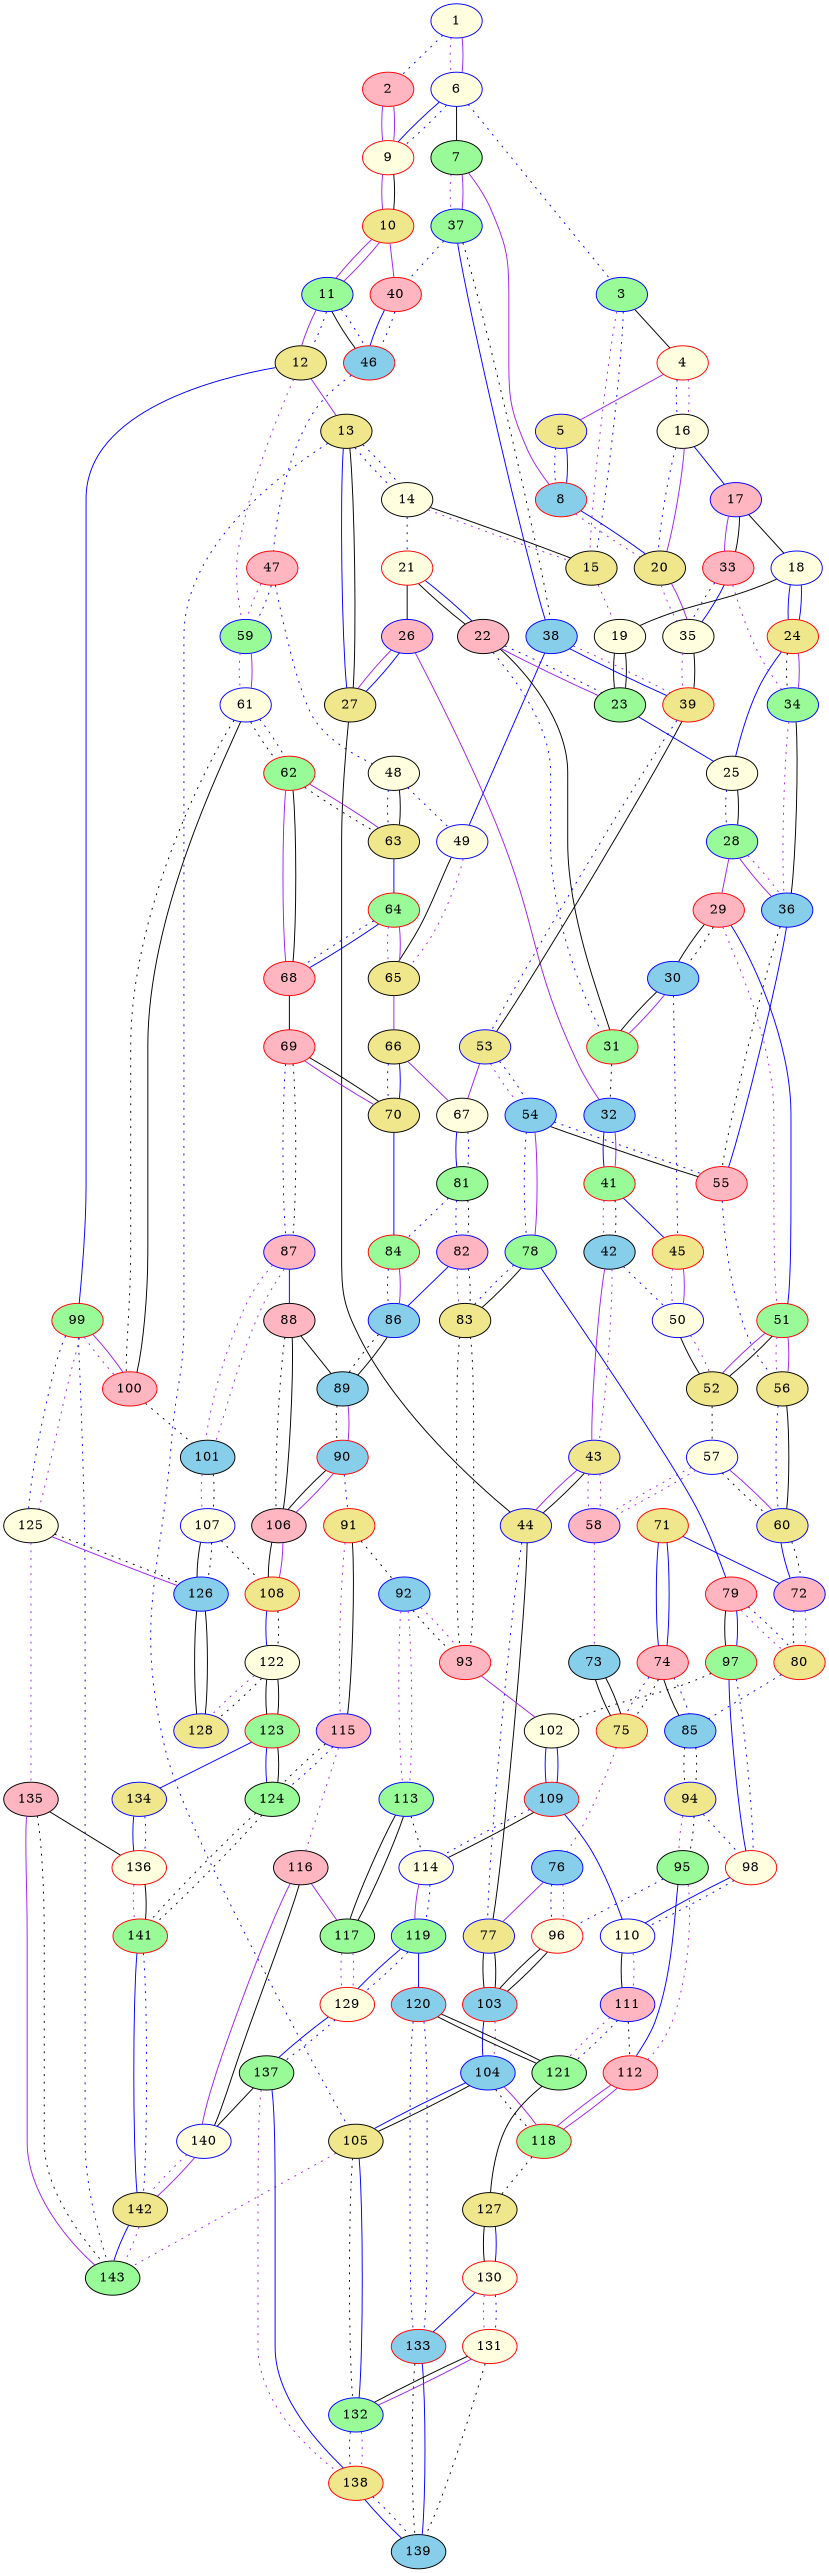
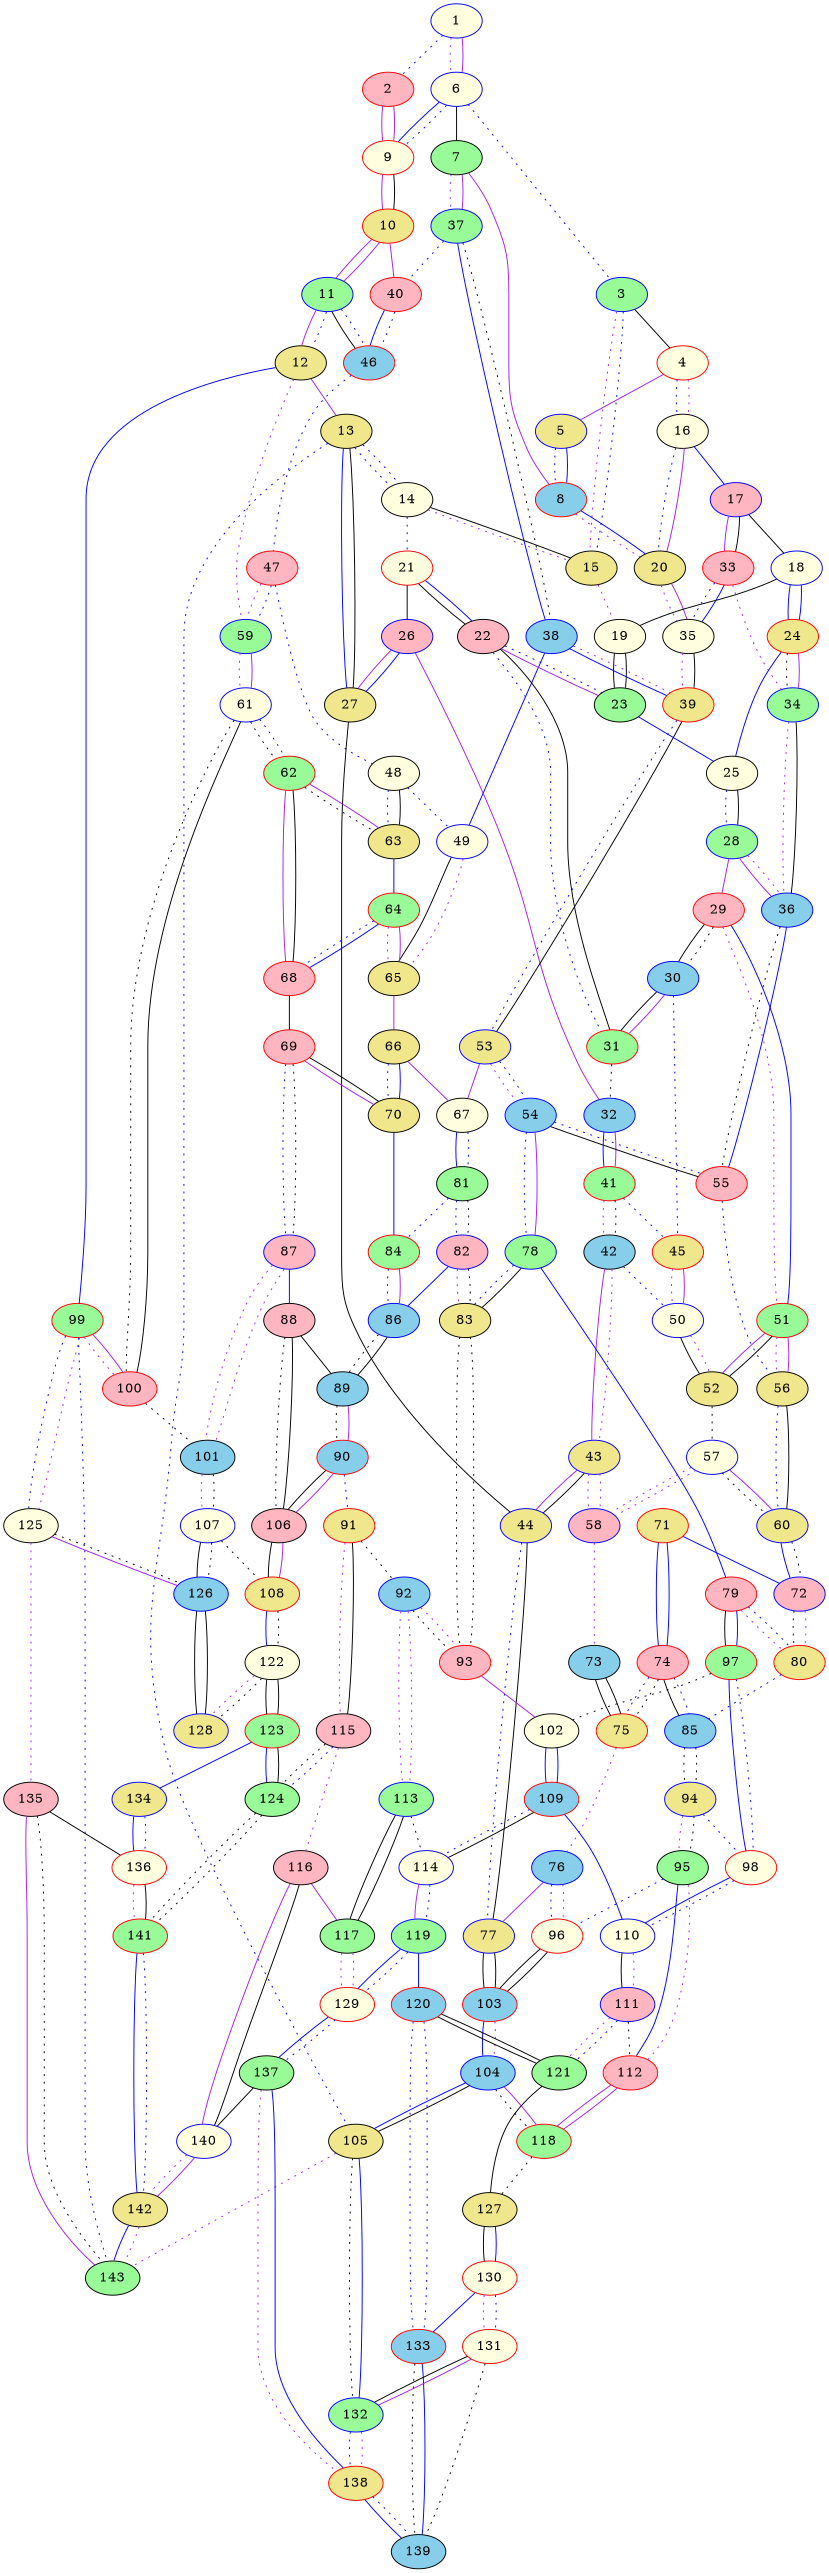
  graph {
    node [color=red fillcolor=khaki style=filled]
    edge [color=blue style=solid]
    1 [color=blue fillcolor=lightyellow]
    2 [fillcolor=lightpink]
    6 [color=blue fillcolor=lightyellow]
    9 [fillcolor=lightyellow]
    3 [color=blue fillcolor=palegreen]
    7 [color=black fillcolor=palegreen]
    4 [fillcolor=lightyellow]
    15 [color=black]
    10
    5 [color=blue]
    16 [color=black fillcolor=lightyellow]
    19 [color=black fillcolor=lightyellow]
    8 [fillcolor=skyblue]
    20 [color=black]
    17 [color=blue fillcolor=lightpink]
    37 [color=blue fillcolor=palegreen]
    40 [fillcolor=lightpink]
    38 [color=blue fillcolor=skyblue]
    35 [color=black fillcolor=lightyellow]
    11 [color=blue fillcolor=palegreen]
    12 [color=black]
    46 [fillcolor=skyblue]
    13 [color=black]
    59 [color=blue fillcolor=palegreen]
    99 [fillcolor=palegreen]
    47 [fillcolor=lightpink]
    14 [color=black fillcolor=lightyellow]
    27 [color=black]
    105 [color=black]
    61 [color=blue fillcolor=lightyellow]
    100 [fillcolor=lightpink]
    125 [color=black fillcolor=lightyellow]
    143 [color=black fillcolor=palegreen]
    21 [fillcolor=lightyellow]
    44 [color=blue]
    132 [color=blue fillcolor=palegreen]
    22 [color=black fillcolor=lightpink]
    26 [color=blue fillcolor=lightpink]
    23 [color=black fillcolor=palegreen]
    18 [color=blue fillcolor=lightyellow]
    33 [fillcolor=lightpink]
    24
    34 [color=blue fillcolor=palegreen]
    25 [color=black fillcolor=lightyellow]
    39
    31 [fillcolor=palegreen]
    32 [color=blue fillcolor=skyblue]
    28 [color=blue fillcolor=palegreen]
    36 [color=blue fillcolor=skyblue]
    29 [fillcolor=lightpink]
    41 [fillcolor=palegreen]
    77 [color=blue]
    30 [color=blue fillcolor=skyblue]
    51 [fillcolor=palegreen]
    55 [fillcolor=lightpink]
    45
    52 [color=black]
    56 [color=black]
    50 [color=blue fillcolor=lightyellow]
    42 [color=black fillcolor=skyblue]
    53 [color=blue]
    49 [color=blue fillcolor=lightyellow]
    65 [color=black]
    54 [color=blue fillcolor=skyblue]
    67 [color=black fillcolor=lightyellow]
    43 [color=blue]
    58 [color=blue fillcolor=lightpink]
    73 [color=black fillcolor=skyblue]
    103 [fillcolor=skyblue]
    48 [color=black fillcolor=lightyellow]
    63 [color=black]
    64 [fillcolor=palegreen]
    66 [color=black]
    57 [color=blue fillcolor=lightyellow]
    60 [color=blue]
    78 [color=blue fillcolor=palegreen]
    81 [color=black fillcolor=palegreen]
    79 [fillcolor=lightpink]
    83 [color=black]
    72 [color=blue fillcolor=lightpink]
    75
    62 [fillcolor=palegreen]
    80
    68 [fillcolor=lightpink]
    101 [color=black fillcolor=skyblue]
    69 [fillcolor=lightpink]
    70 [color=black]
    84 [fillcolor=palegreen]
    82 [color=blue fillcolor=lightpink]
    87 [color=blue fillcolor=lightpink]
    88 [color=black fillcolor=lightpink]
    86 [color=blue fillcolor=skyblue]
    71
    74 [fillcolor=lightpink]
    85 [color=blue fillcolor=skyblue]
    76 [color=blue fillcolor=skyblue]
    94 [color=blue]
    96 [fillcolor=lightyellow]
    104 [color=blue fillcolor=skyblue]
    97 [fillcolor=palegreen]
    93 [fillcolor=lightpink]
    102 [color=black fillcolor=lightyellow]
    98 [fillcolor=lightyellow]
    89 [color=black fillcolor=skyblue]
    95 [color=black fillcolor=palegreen]
    90 [fillcolor=skyblue]
    106 [color=black fillcolor=lightpink]
    107 [color=blue fillcolor=lightyellow]
    108
    91
    92 [color=blue fillcolor=skyblue]
-   115 [color=blue fillcolor=lightpink]
+   115 [color=black fillcolor=lightpink]
    113 [color=blue fillcolor=palegreen]
    116 [color=black fillcolor=lightpink]
    124 [color=black fillcolor=palegreen]
    114 [color=blue fillcolor=lightyellow]
    117 [color=black fillcolor=palegreen]
    109 [fillcolor=skyblue]
    112 [fillcolor=lightpink]
    110 [color=blue fillcolor=lightyellow]
    118 [fillcolor=palegreen]
    111 [color=blue fillcolor=lightpink]
    126 [color=blue fillcolor=skyblue]
    135 [color=black fillcolor=lightpink]
    127 [color=black]
    138
    122 [color=black fillcolor=lightyellow]
    128 [color=blue]
    123 [fillcolor=palegreen]
    119 [color=blue fillcolor=palegreen]
    121 [color=black fillcolor=palegreen]
    129 [fillcolor=lightyellow]
    120 [fillcolor=skyblue]
    140 [color=blue fillcolor=lightyellow]
    141 [fillcolor=palegreen]
    142 [color=black]
    137 [color=black fillcolor=palegreen]
    130 [fillcolor=lightyellow]
    133 [fillcolor=skyblue]
    139 [color=black fillcolor=skyblue]
    134 [color=blue]
    136 [fillcolor=lightyellow]
    131 [fillcolor=lightyellow]
    1 -- 2 [style=dotted]
    1 -- 6 [color=purple style=dotted]
    1 -- 6 [color=purple]
    2 -- 9 [color=purple]
    2 -- 9 [color=purple]
    6 -- 9
    6 -- 9 [style=dotted]
    6 -- 3 [style=dotted]
    6 -- 7 [color=black]
    9 -- 10 [color=purple]
    9 -- 10 [color=black]
    3 -- 4 [color=black]
    3 -- 15 [color=purple style=dotted]
    3 -- 15 [style=dotted]
    7 -- 8 [color=purple]
    7 -- 37 [color=purple style=dotted]
    7 -- 37 [color=purple]
    4 -- 5 [color=purple]
    4 -- 16 [style=dotted]
    4 -- 16 [color=purple style=dotted]
    15 -- 19 [color=purple style=dotted]
    10 -- 40 [color=purple]
    10 -- 11 [color=purple]
    10 -- 11 [color=purple]
    5 -- 8 [style=dotted]
    5 -- 8
    16 -- 20 [style=dotted]
    16 -- 20 [color=purple]
    16 -- 17
    19 -- 23 [color=black]
    19 -- 23 [color=black]
    8 -- 20 [color=purple style=dotted]
    8 -- 20
    20 -- 35 [color=purple style=dotted]
    20 -- 35 [color=purple]
    17 -- 18 [color=black]
    17 -- 33 [color=purple]
    17 -- 33 [color=black]
    37 -- 40 [style=dotted]
    37 -- 38
    37 -- 38 [color=black style=dotted]
    40 -- 46
    40 -- 46 [style=dotted]
    38 -- 39
    38 -- 39 [color=purple style=dotted]
    38 -- 49
    35 -- 39 [color=purple style=dotted]
    35 -- 39 [color=black]
    11 -- 12 [color=purple]
    11 -- 12 [style=dotted]
    11 -- 46 [color=black]
    11 -- 46 [style=dotted]
    12 -- 13 [color=purple]
    12 -- 59 [color=purple style=dotted]
    12 -- 99
    46 -- 47 [style=dotted]
    13 -- 14 [style=dotted]
    13 -- 14 [style=dotted]
    13 -- 27
    13 -- 27 [color=black]
    13 -- 105 [style=dotted]
    59 -- 61 [color=purple style=dotted]
    59 -- 61 [color=purple]
    99 -- 100 [color=purple style=dotted]
    99 -- 100 [color=purple]
    99 -- 125 [style=dotted]
    99 -- 125 [color=purple style=dotted]
    99 -- 143 [style=dotted]
    47 -- 59 [color=purple style=dotted]
    47 -- 59 [style=dotted]
    47 -- 48 [style=dotted]
    14 -- 15 [color=purple style=dotted]
    14 -- 15 [color=black]
    14 -- 21 [style=dotted]
    27 -- 44 [color=black]
    105 -- 143 [color=purple style=dotted]
    105 -- 132 [color=black style=dotted]
    105 -- 132
    61 -- 100 [color=black style=dotted]
    61 -- 100 [color=black]
    61 -- 62 [color=black style=dotted]
    61 -- 62 [style=dotted]
    100 -- 101 [color=black style=dotted]
    125 -- 126 [color=purple]
    125 -- 126 [color=black style=dotted]
    125 -- 135 [color=purple style=dotted]
    21 -- 22 [color=black]
    21 -- 22
    21 -- 26 [color=black]
    44 -- 77 [style=dotted]
    44 -- 77 [color=black]
    132 -- 138 [style=dotted]
    132 -- 138 [color=purple style=dotted]
    22 -- 23 [color=purple]
    22 -- 23 [style=dotted]
    22 -- 31 [style=dotted]
    22 -- 31 [color=black]
    26 -- 27 [color=purple]
    26 -- 27
    26 -- 32 [color=purple]
    23 -- 25
    18 -- 19 [color=black]
    18 -- 24
    18 -- 24
    33 -- 35 [style=dotted]
    33 -- 35
    33 -- 34 [color=purple style=dotted]
    24 -- 34 [color=black style=dotted]
    24 -- 34 [color=purple]
    24 -- 25
    34 -- 36 [color=purple style=dotted]
    34 -- 36 [color=black]
    25 -- 28 [style=dotted]
    25 -- 28 [color=black]
    39 -- 53 [style=dotted]
    39 -- 53 [color=black]
    31 -- 32 [color=black style=dotted]
    32 -- 41
    32 -- 41 [color=purple]
    28 -- 36 [color=purple]
    28 -- 36 [color=purple style=dotted]
    28 -- 29 [color=purple]
    36 -- 55 [color=black style=dotted]
    36 -- 55
    29 -- 30 [color=black]
    29 -- 30 [color=black style=dotted]
    29 -- 51 [color=purple style=dotted]
    29 -- 51
-   41 -- 45
+   41 -- 45 [style=dotted]
    41 -- 42 [color=purple style=dotted]
    41 -- 42 [color=black style=dotted]
    77 -- 103 [color=black]
    77 -- 103 [color=black]
    30 -- 31 [color=black]
    30 -- 31 [color=purple]
    30 -- 45 [style=dotted]
    51 -- 52 [color=purple]
    51 -- 52 [color=black]
    51 -- 56 [color=purple style=dotted]
    51 -- 56 [color=purple]
    55 -- 56 [style=dotted]
    45 -- 50 [color=purple style=dotted]
    45 -- 50 [color=purple]
    52 -- 57 [color=black style=dotted]
    56 -- 60 [style=dotted]
    56 -- 60 [color=black]
    50 -- 52 [color=black]
    50 -- 52 [color=purple style=dotted]
    42 -- 50 [style=dotted]
    42 -- 43 [color=purple]
    42 -- 43 [color=purple style=dotted]
    53 -- 54 [color=purple style=dotted]
    53 -- 54 [style=dotted]
    53 -- 67 [color=purple]
    49 -- 65 [color=black]
    49 -- 65 [color=purple style=dotted]
    65 -- 66 [color=purple]
    54 -- 55 [color=black]
    54 -- 55 [style=dotted]
    54 -- 78 [style=dotted]
    54 -- 78 [color=purple]
    67 -- 81
    67 -- 81 [style=dotted]
    43 -- 44 [color=purple]
    43 -- 44 [color=black]
    43 -- 58 [color=purple style=dotted]
    43 -- 58 [color=purple style=dotted]
    58 -- 73 [color=purple style=dotted]
    73 -- 75 [color=black]
    73 -- 75 [color=black]
    103 -- 104
    103 -- 104 [color=purple style=dotted]
    48 -- 49 [style=dotted]
    48 -- 63 [style=dotted]
    48 -- 63 [color=black]
    63 -- 64
    64 -- 65 [color=purple style=dotted]
    64 -- 65 [color=purple]
    64 -- 68 [style=dotted]
    64 -- 68
    66 -- 67 [color=purple]
    66 -- 70 [style=dotted]
    66 -- 70
    57 -- 58 [color=purple style=dotted]
    57 -- 58 [color=purple style=dotted]
    57 -- 60 [color=black style=dotted]
    57 -- 60 [color=purple]
    60 -- 72
    60 -- 72 [color=black style=dotted]
    78 -- 79
    78 -- 83 [style=dotted]
    78 -- 83 [color=black]
    81 -- 84 [style=dotted]
    81 -- 82 [style=dotted]
    81 -- 82 [color=black style=dotted]
    79 -- 80 [color=purple style=dotted]
    79 -- 80 [style=dotted]
    79 -- 97 [color=black]
    79 -- 97
    83 -- 93 [color=black style=dotted]
    83 -- 93 [color=black style=dotted]
    72 -- 80 [color=black style=dotted]
    72 -- 80 [color=purple style=dotted]
    75 -- 76 [color=purple style=dotted]
    62 -- 63 [color=black style=dotted]
    62 -- 63 [color=purple]
    62 -- 68 [color=purple]
    62 -- 68 [color=black]
    80 -- 85 [style=dotted]
    68 -- 69 [color=black]
    101 -- 107 [color=purple style=dotted]
    101 -- 107 [color=black style=dotted]
    69 -- 70 [color=purple]
    69 -- 70 [color=black]
    69 -- 87 [style=dotted]
    69 -- 87 [color=black style=dotted]
    70 -- 84
    84 -- 86 [style=dotted]
    84 -- 86 [color=purple]
    82 -- 83 [color=purple style=dotted]
    82 -- 83 [color=black style=dotted]
    82 -- 86
    87 -- 101 [color=purple style=dotted]
    87 -- 101 [color=purple style=dotted]
    87 -- 88
    88 -- 89 [color=black]
    88 -- 106 [color=black style=dotted]
    88 -- 106 [color=black]
    86 -- 89 [color=black style=dotted]
    86 -- 89 [color=black]
    71 -- 72
    71 -- 74
    71 -- 74
    74 -- 75 [style=dotted]
    74 -- 75 [color=black style=dotted]
    74 -- 85 [color=black]
    74 -- 85 [style=dotted]
    85 -- 94 [color=black style=dotted]
    85 -- 94 [color=black style=dotted]
    76 -- 77 [color=purple]
    76 -- 96 [style=dotted]
    76 -- 96 [color=purple style=dotted]
    94 -- 98 [style=dotted]
    94 -- 95 [color=purple style=dotted]
    94 -- 95 [color=black style=dotted]
    96 -- 103 [color=black]
    96 -- 103 [color=black]
    104 -- 105
    104 -- 105 [color=black]
    104 -- 118 [color=black style=dotted]
    104 -- 118 [color=purple]
    97 -- 102 [color=black style=dotted]
    97 -- 98
    97 -- 98 [style=dotted]
    93 -- 102 [color=purple]
    102 -- 109
    102 -- 109
    98 -- 110
    98 -- 110 [style=dotted]
    89 -- 90 [color=black style=dotted]
    89 -- 90 [color=purple]
    95 -- 96 [style=dotted]
    95 -- 112
    95 -- 112 [color=purple style=dotted]
    90 -- 106 [color=black]
    90 -- 106 [color=purple]
    90 -- 91 [style=dotted]
    106 -- 108 [color=black]
    106 -- 108 [color=purple]
    107 -- 108 [color=black style=dotted]
    107 -- 126 [color=black]
    107 -- 126 [color=black style=dotted]
    108 -- 122
    108 -- 122 [color=black style=dotted]
    91 -- 92 [color=black style=dotted]
    91 -- 115 [color=purple style=dotted]
    91 -- 115 [color=black]
    92 -- 93 [color=black style=dotted]
    92 -- 93 [color=purple style=dotted]
    92 -- 113 [color=purple style=dotted]
    92 -- 113 [color=purple style=dotted]
    115 -- 116 [color=purple style=dotted]
    115 -- 124 [color=black style=dotted]
    115 -- 124 [style=dotted]
    113 -- 114 [color=black style=dotted]
    113 -- 117 [color=black]
    113 -- 117 [color=black]
    116 -- 117 [color=purple]
    116 -- 140 [color=purple]
    116 -- 140 [color=black]
    124 -- 141 [color=black style=dotted]
    124 -- 141 [color=black style=dotted]
    114 -- 119 [color=purple]
    114 -- 119 [style=dotted]
    117 -- 129 [color=purple style=dotted]
    117 -- 129 [color=purple style=dotted]
    109 -- 114 [style=dotted]
    109 -- 114 [color=black]
    109 -- 110
    112 -- 118 [color=purple]
    112 -- 118 [color=purple]
    110 -- 111 [color=black]
    110 -- 111 [color=purple style=dotted]
    118 -- 127 [color=black style=dotted]
    111 -- 112 [color=black style=dotted]
    111 -- 121 [color=purple style=dotted]
    111 -- 121 [style=dotted]
    126 -- 128 [color=black]
    126 -- 128 [color=black]
    135 -- 143 [color=purple]
    135 -- 143 [color=black style=dotted]
    135 -- 136 [color=black]
    127 -- 130 [color=black]
    127 -- 130
    138 -- 139
    138 -- 139 [style=dotted]
    122 -- 128 [color=purple style=dotted]
    122 -- 128 [color=black style=dotted]
    122 -- 123 [color=black]
    122 -- 123 [color=black]
    123 -- 124
    123 -- 124 [color=black]
    123 -- 134
    119 -- 129
    119 -- 129 [style=dotted]
    119 -- 120
    121 -- 127 [color=black]
    129 -- 137
    129 -- 137 [style=dotted]
    120 -- 121 [color=black]
    120 -- 121 [color=black]
    120 -- 133 [style=dotted]
    120 -- 133 [style=dotted]
    140 -- 142 [color=purple style=dotted]
    140 -- 142 [color=purple]
    141 -- 142
    141 -- 142 [style=dotted]
    142 -- 143
    142 -- 143 [color=purple style=dotted]
    137 -- 138 [color=purple style=dotted]
    137 -- 138
    137 -- 140 [color=black]
    130 -- 133
    130 -- 131 [color=purple style=dotted]
    130 -- 131 [style=dotted]
    133 -- 139 [color=black style=dotted]
    133 -- 139
    134 -- 136
    134 -- 136 [style=dotted]
    136 -- 141 [color=purple style=dotted]
    136 -- 141 [color=black]
    131 -- 132 [color=black]
    131 -- 132 [color=purple]
    131 -- 139 [color=black style=dotted]
  }
